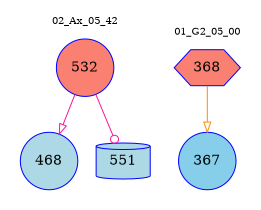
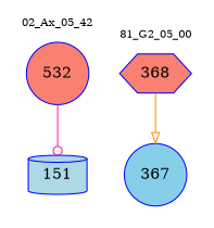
  digraph {
    node [color=blue fillcolor=salmon shape=circle style=filled]
    edge [arrowhead=onormal color=deeppink]
    n1 [label=532]
-   n2 [fillcolor=lightblue label=468]
-   n3 [fillcolor=lightblue label=551 shape=cylinder]
+   n3 [fillcolor=lightblue label=151 shape=cylinder]
    n4 [label=368 shape=hexagon]
    n5 [fillcolor=skyblue label=367]
    subgraph cluster_1 {
      color=white
      fontsize=10
      label="02_Ax_05_42"
      n1
-     n2
      n3
    }
    subgraph cluster_2 {
      color=white
      fontsize=10
-     label="01_G2_05_00"
+     label="81_G2_05_00"
      n4
      n5
    }
-   n1 -> n2
    n1 -> n3 [arrowhead=odot]
    n4 -> n5 [color=darkorange]
  }
